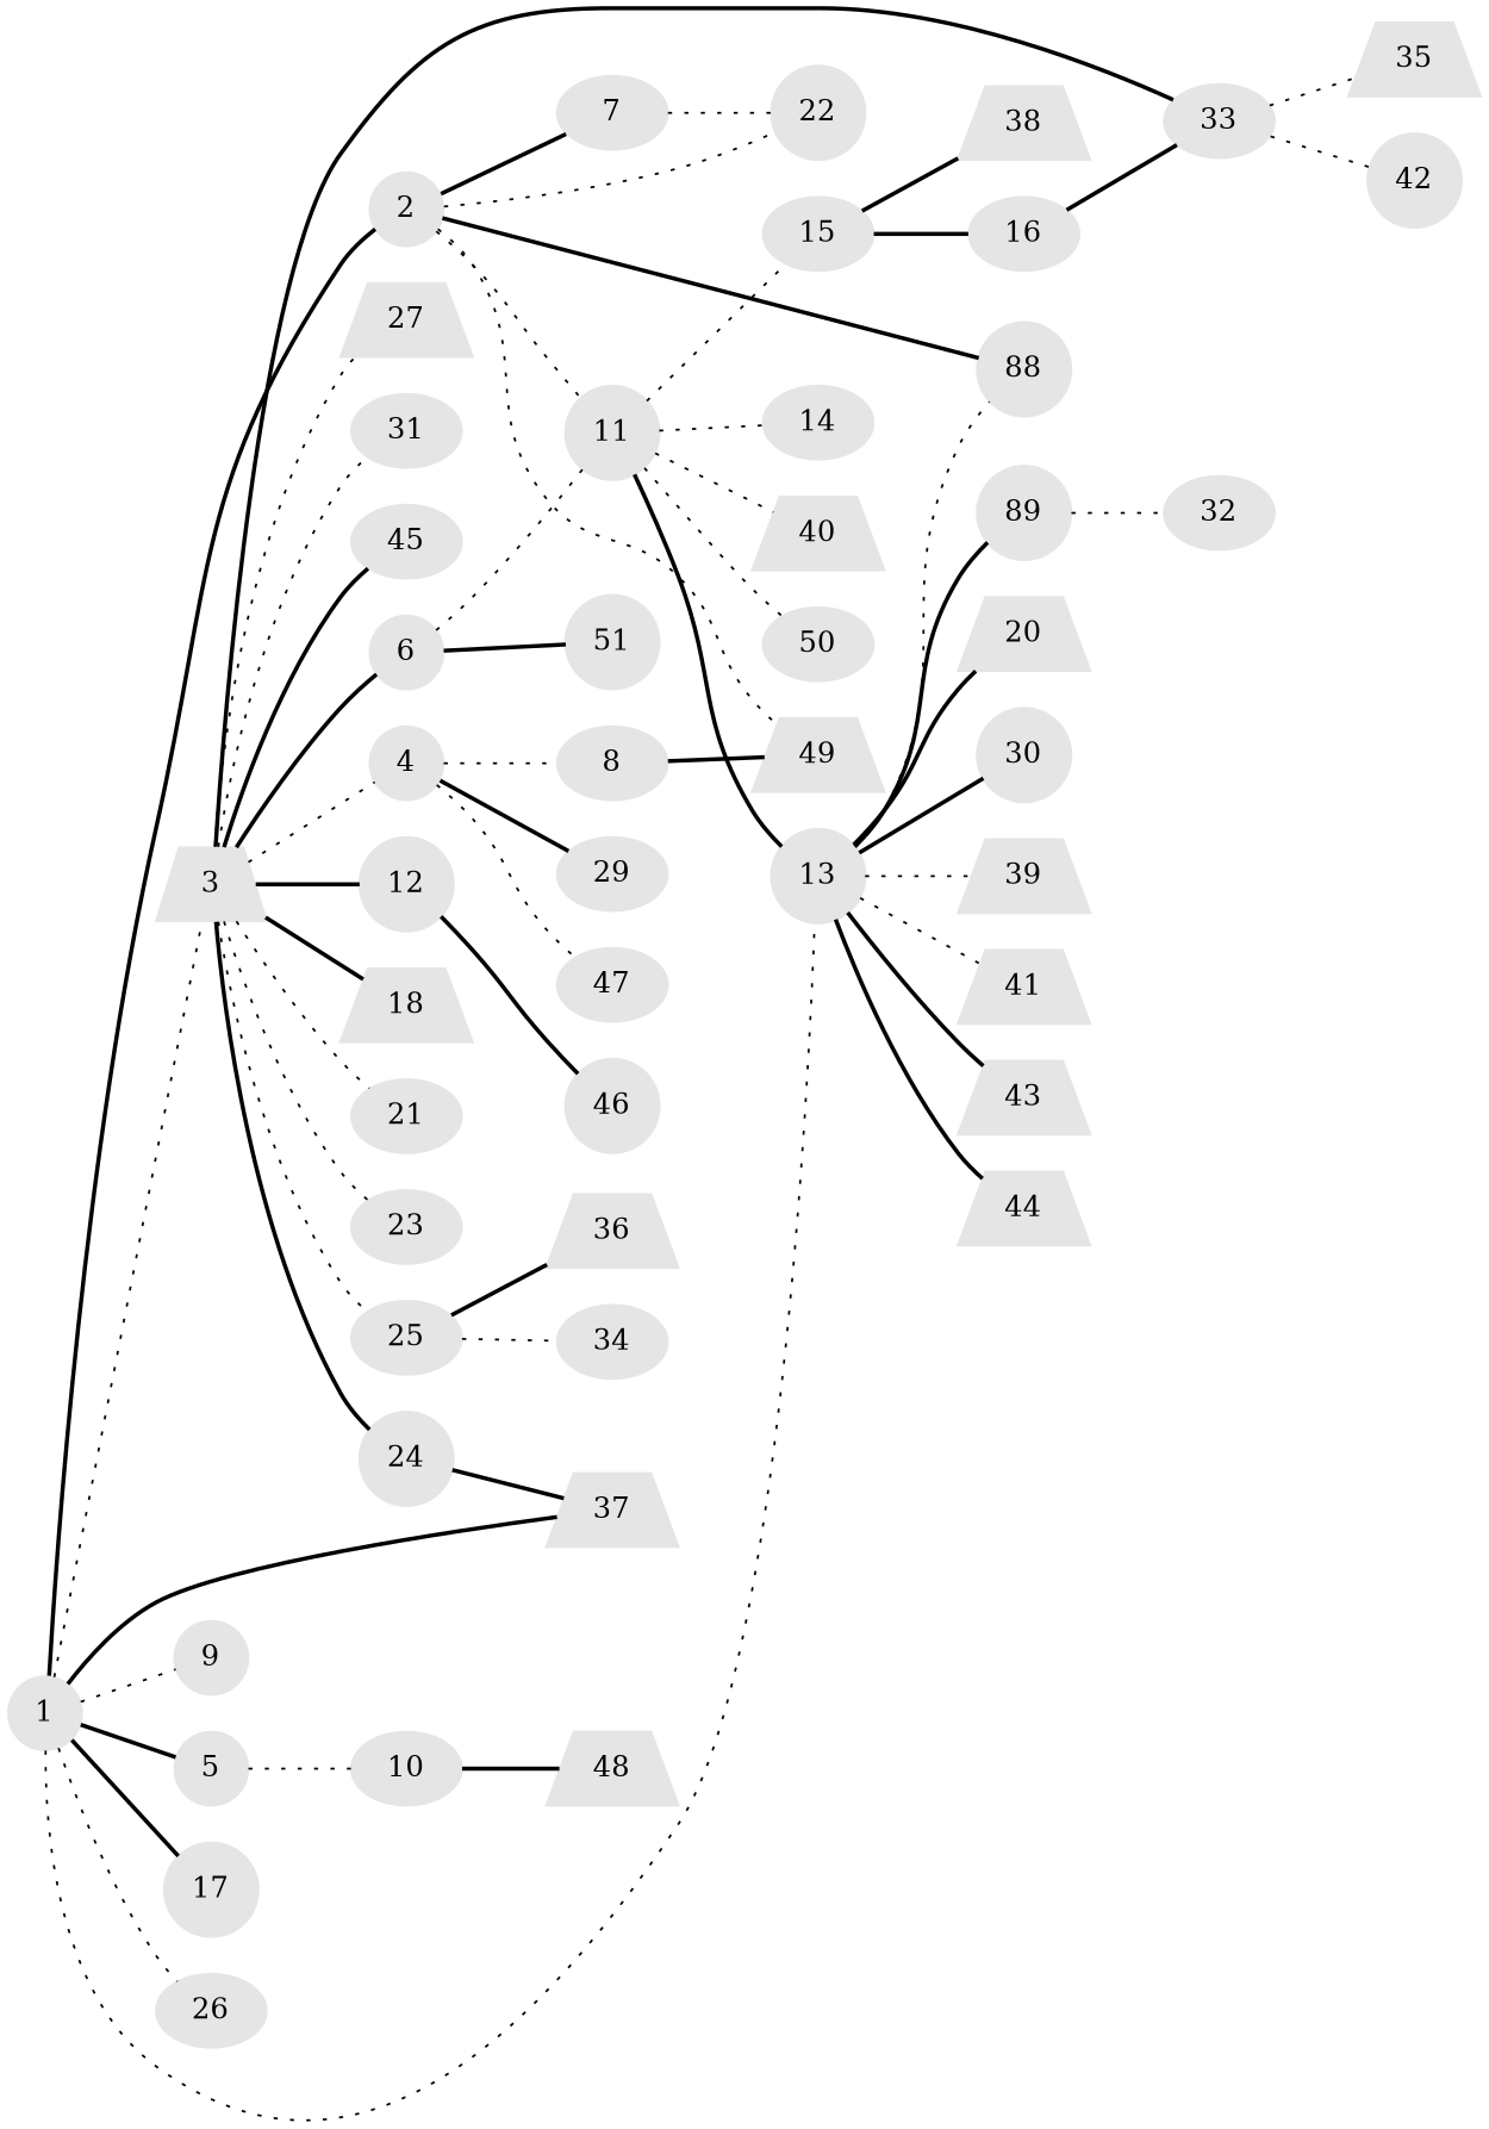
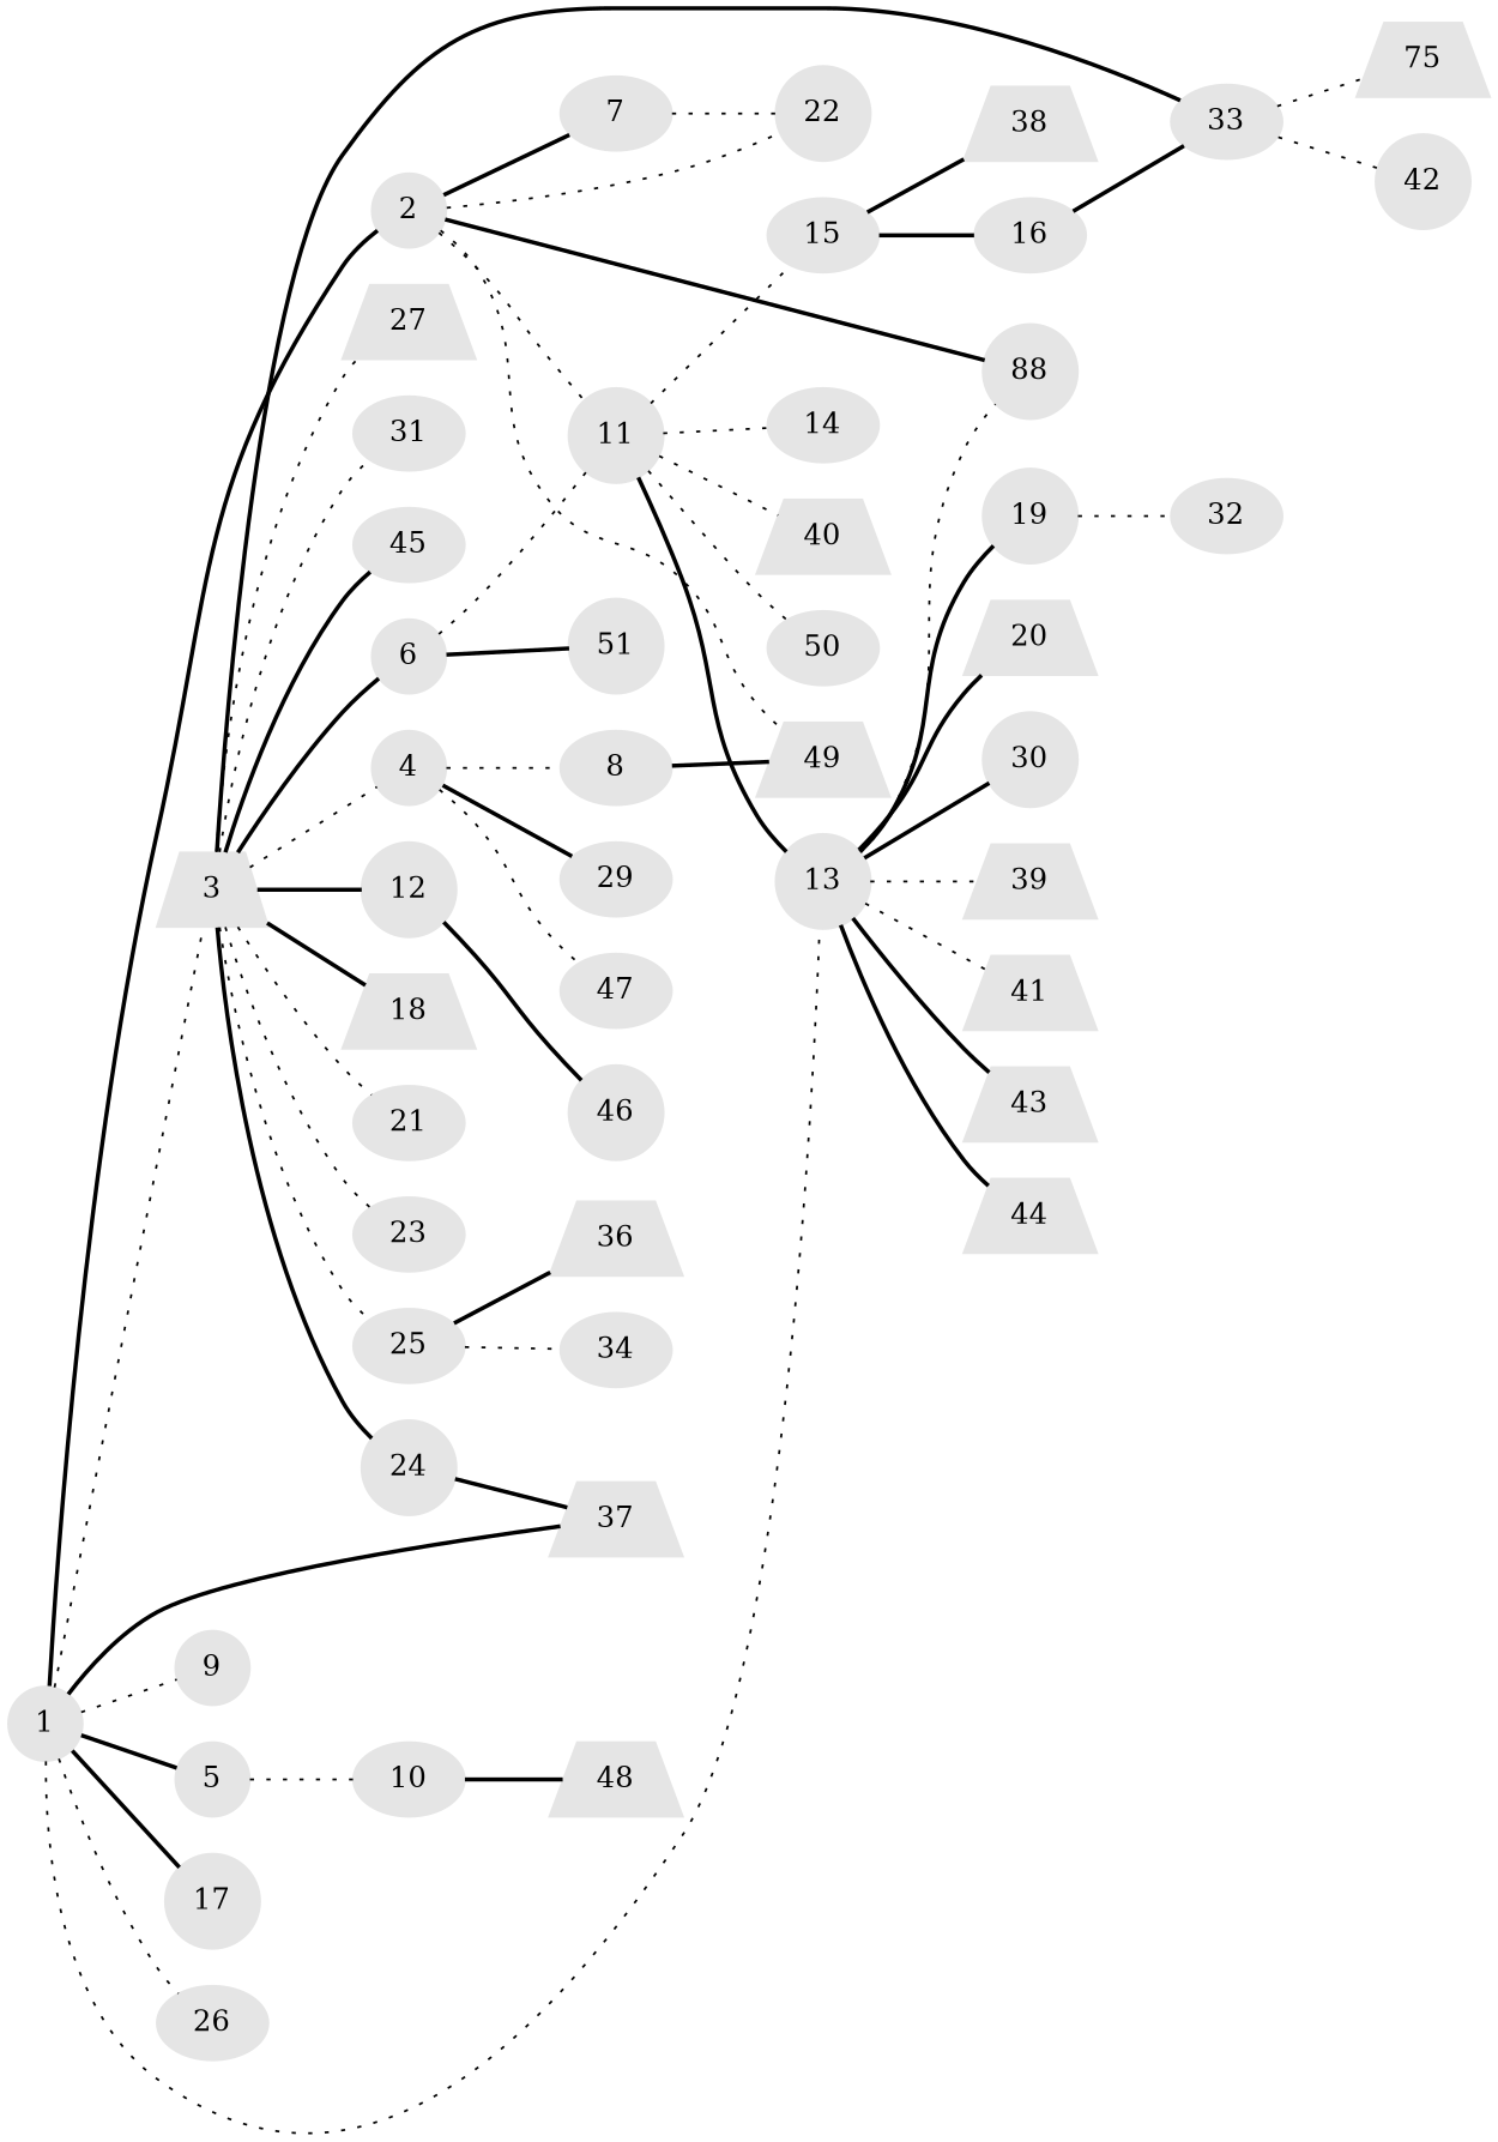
  graph {
    rankdir=LR
    node [color=gray90 shape=circle style=filled]
    edge [style=dotted]
    1
    2
    3 [shape=trapezium]
    5
    9
    13
    17
    26 [shape=ellipse]
    37 [shape=trapezium]
    7 [shape=ellipse]
    11
    22
    n13 [label=88]
    49 [shape=trapezium]
    4
    6
    12
    18 [shape=trapezium]
    21 [shape=ellipse]
    23 [shape=ellipse]
    24
    25 [shape=ellipse]
    27 [shape=trapezium]
    31 [shape=ellipse]
    33 [shape=ellipse]
    45 [shape=ellipse]
    10 [shape=ellipse]
    48 [shape=trapezium]
-   19 [label=89]
+   19
    20 [shape=trapezium]
    30
    39 [shape=trapezium]
    41 [shape=trapezium]
    43 [shape=trapezium]
    44 [shape=trapezium]
    14 [shape=ellipse]
    15 [shape=ellipse]
    40 [shape=trapezium]
    50 [shape=ellipse]
    8 [shape=ellipse]
    29 [shape=ellipse]
    47 [shape=ellipse]
    51
    46
    34 [shape=ellipse]
    36 [shape=trapezium]
-   35 [shape=trapezium]
+   35 [shape=trapezium label=75]
    42
    16 [shape=ellipse]
    38 [shape=trapezium]
    32 [shape=ellipse]
    1 -- 2 [style=bold]
    1 -- 3
    1 -- 5 [style=bold]
    1 -- 9
    1 -- 13
    1 -- 17 [style=bold]
    1 -- 26
    1 -- 37 [style=bold]
    2 -- 7 [style=bold]
    2 -- 11
    2 -- 22
    2 -- n13 [style=bold]
    2 -- 49
    3 -- 4
    3 -- 6 [style=bold]
    3 -- 12 [style=bold]
    3 -- 18 [style=bold]
    3 -- 21
    3 -- 23
    3 -- 24 [style=bold]
    3 -- 25
    3 -- 27
    3 -- 31
    3 -- 33 [style=bold]
    3 -- 45 [style=bold]
    5 -- 10
    13 -- n13
    13 -- 19 [style=bold]
    13 -- 20 [style=bold]
    13 -- 30 [style=bold]
    13 -- 39
    13 -- 41
    13 -- 43 [style=bold]
    13 -- 44 [style=bold]
    7 -- 22
    11 -- 13 [style=bold]
    11 -- 14
    11 -- 15
    11 -- 40
    11 -- 50
    4 -- 8
    4 -- 29 [style=bold]
    4 -- 47
    6 -- 11
    6 -- 51 [style=bold]
    12 -- 46 [style=bold]
    24 -- 37 [style=bold]
    25 -- 34
    25 -- 36 [style=bold]
    33 -- 35
    33 -- 42
    10 -- 48 [style=bold]
    19 -- 32
    15 -- 16 [style=bold]
    15 -- 38 [style=bold]
    8 -- 49 [style=bold]
    16 -- 33 [style=bold]
  }
